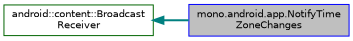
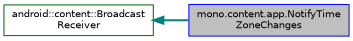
  digraph {
    rankdir=LR
    node [fontname=Helvetica fontsize=10 shape=record style=filled]
-   n1 [color=blue fillcolor=grey75 fontcolor=black height=0.2 label="mono.android.app.NotifyTime\lZoneChanges" width=0.4]
+   n1 [color=blue fillcolor=grey75 fontcolor=black height=0.2 label="mono.content.app.NotifyTime\lZoneChanges" width=0.4]
    n2 [color=darkgreen fillcolor=white height=0.2 label="android::content::Broadcast\lReceiver" width=0.4]
    n2 -> n1 [color=teal dir=back fontname=Helvetica fontsize=10 labelfontname=Helvetica labelfontsize=10 style=bold]
  }
